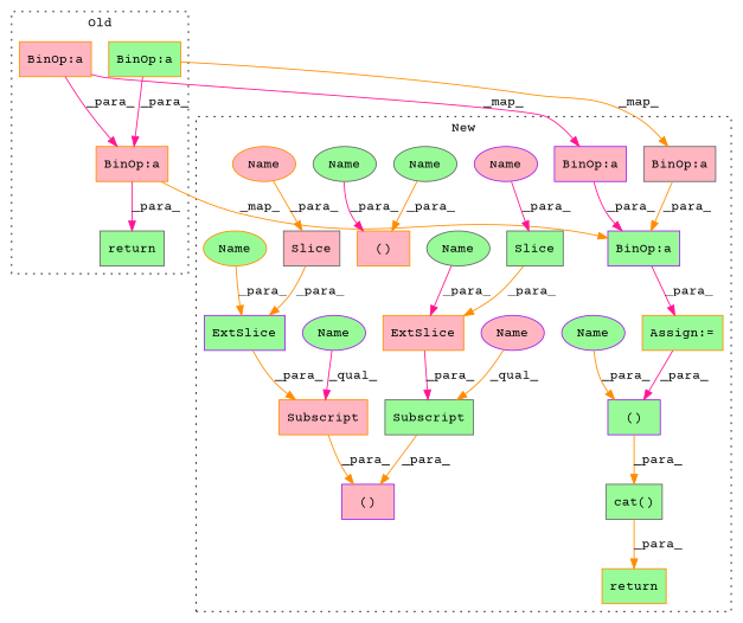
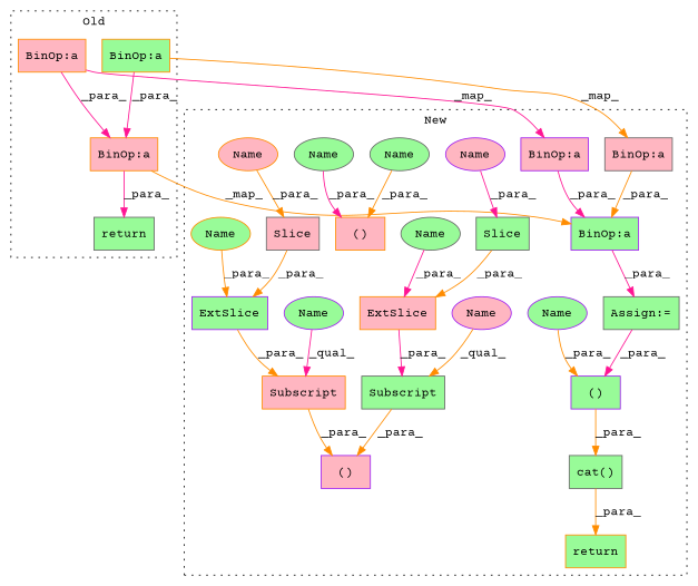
  digraph {
    fontname="Courier Prime"
    node [a=87 l=3 s=710 shape=box style=filled fillcolor=palegreen color=darkorange fontname="Courier Prime"]
    edge [color=darkorange fontname="Courier Prime"]
    n1 [a=93 l=7 label=return s=651 color=gray40]
    n2 [a=82 label="BinOp:a" s=660 fillcolor=lightpink]
    n3 [a=82 label="BinOp:a" s=675 fillcolor=lightpink]
    n4 [a=82 label="BinOp:a" s=693]
    n5 [a=80 l=1 label=Slice s=689 color=gray40]
    n6 [a=63 l="19,0" label=Subscript s="682,0" color=gray40]
    n7 [a=80 l=7 label=Slice fillcolor=lightpink color=gray40]
    n8 [a=63 l="19,0" label=Subscript s="703,0" fillcolor=lightpink]
    n9 [a=85 l=1 label=ExtSlice s=682 fillcolor=lightpink]
    n10 [a=85 l=1 label=ExtSlice s=703 color=purple]
    n11 [a=54 l=8 label="()" s=671 fillcolor=lightpink]
    n12 [a=82 label="BinOp:a" s=733 fillcolor=lightpink color=purple]
    n13 [a=54 l=8 label="()" s=805 color=purple]
    n14 [a=82 label="BinOp:a" s=748 color=purple]
    n15 [a=54 l=21 label="()" s=701 fillcolor=lightpink color=purple]
    n16 [a=82 label="BinOp:a" s=766 fillcolor=lightpink color=gray40]
    n17 [a=75 l="10,11" label="cat()" s="793,814" color=gray40]
-   n18 [a=68 label="Assign:=" s=728]
+   n18 [a=68 label="Assign:=" s=728 color=gray40]
    n19 [a=93 l=7 label=return s=786]
    n20 [l=6 label=Name s=673 shape=ellipse color=gray40]
    n21 [l=6 label=Name s=807 shape=ellipse color=purple]
    n22 [label=Name s=705 shape=ellipse]
    n23 [label=Name s=684 shape=ellipse color=gray40]
    n24 [l=1 label=Name s=703 shape=ellipse color=purple]
    n25 [l=1 label=Name s=682 shape=ellipse fillcolor=lightpink color=purple]
    n26 [l=1 label=Name s=670 shape=ellipse color=gray40]
    n27 [l=7 label=Name shape=ellipse fillcolor=lightpink]
    n28 [l=7 label=Name s=690 shape=ellipse fillcolor=lightpink color=purple]
    subgraph cluster_1 {
      label=Old
      style=dotted
      n1
      n2
      n3
      n4
    }
    subgraph cluster_2 {
      label=New
      style=dotted
      n5
      n6
      n7
      n8
      n9
      n10
      n11
      n12
      n13
      n14
      n15
      n16
      n17
      n18
      n19
      n20
      n21
      n22
      n23
      n24
      n25
      n26
      n27
      n28
    }
    n2 -> n3 [label=_para_ color=deeppink]
    n2 -> n12 [label=_map_ color=deeppink]
    n3 -> n1 [label=_para_ color=deeppink]
    n3 -> n14 [label=_map_]
    n4 -> n3 [label=_para_ color=deeppink]
    n4 -> n16 [label=_map_]
    n5 -> n9 [label=_para_]
    n6 -> n15 [label=_para_]
    n7 -> n10 [label=_para_]
    n8 -> n15 [label=_para_]
    n9 -> n6 [label=_para_ color=deeppink]
    n10 -> n8 [label=_para_]
    n12 -> n14 [label=_para_ color=deeppink]
    n13 -> n17 [label=_para_]
    n14 -> n18 [label=_para_ color=deeppink]
    n16 -> n14 [label=_para_]
    n17 -> n19 [label=_para_]
    n18 -> n13 [label=_para_ color=deeppink]
    n20 -> n11 [label=_para_ color=deeppink]
    n21 -> n13 [label=_para_]
    n22 -> n10 [label=_para_]
    n23 -> n9 [label=_para_ color=deeppink]
    n24 -> n8 [label=_qual_ color=deeppink]
    n25 -> n6 [label=_qual_]
    n26 -> n11 [label=_para_]
    n27 -> n7 [label=_para_]
    n28 -> n5 [label=_para_ color=deeppink]
  }
